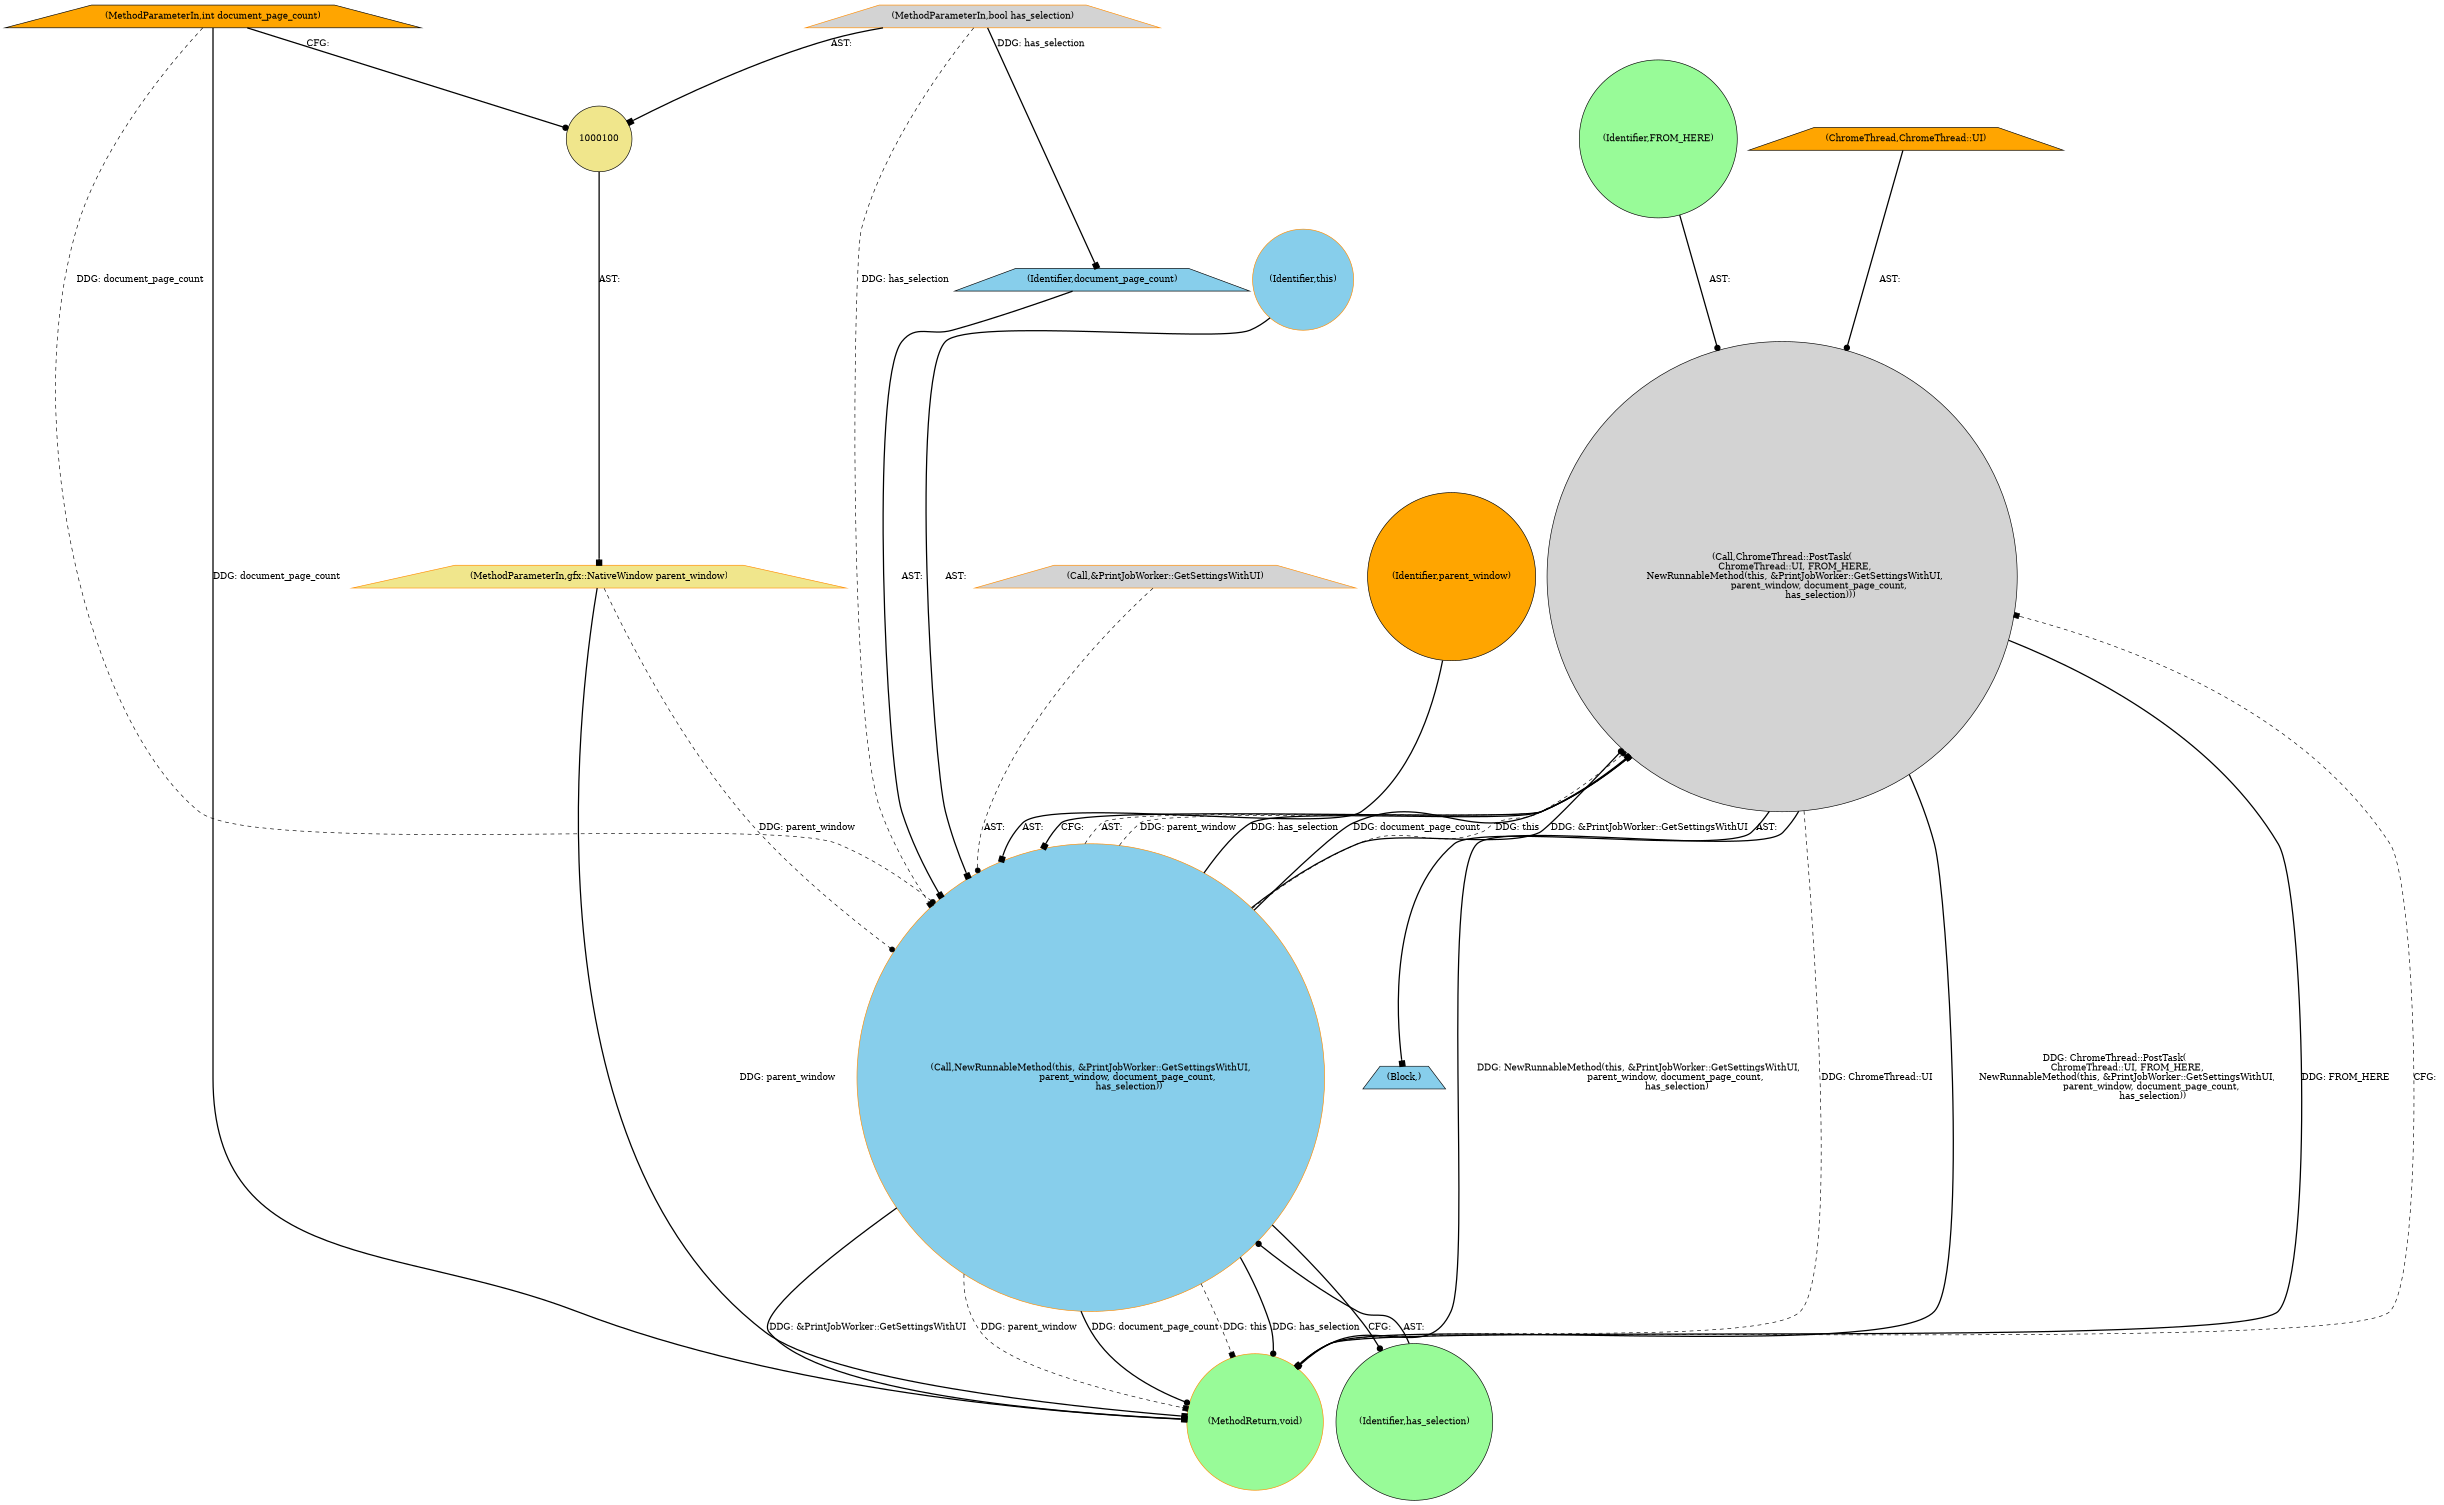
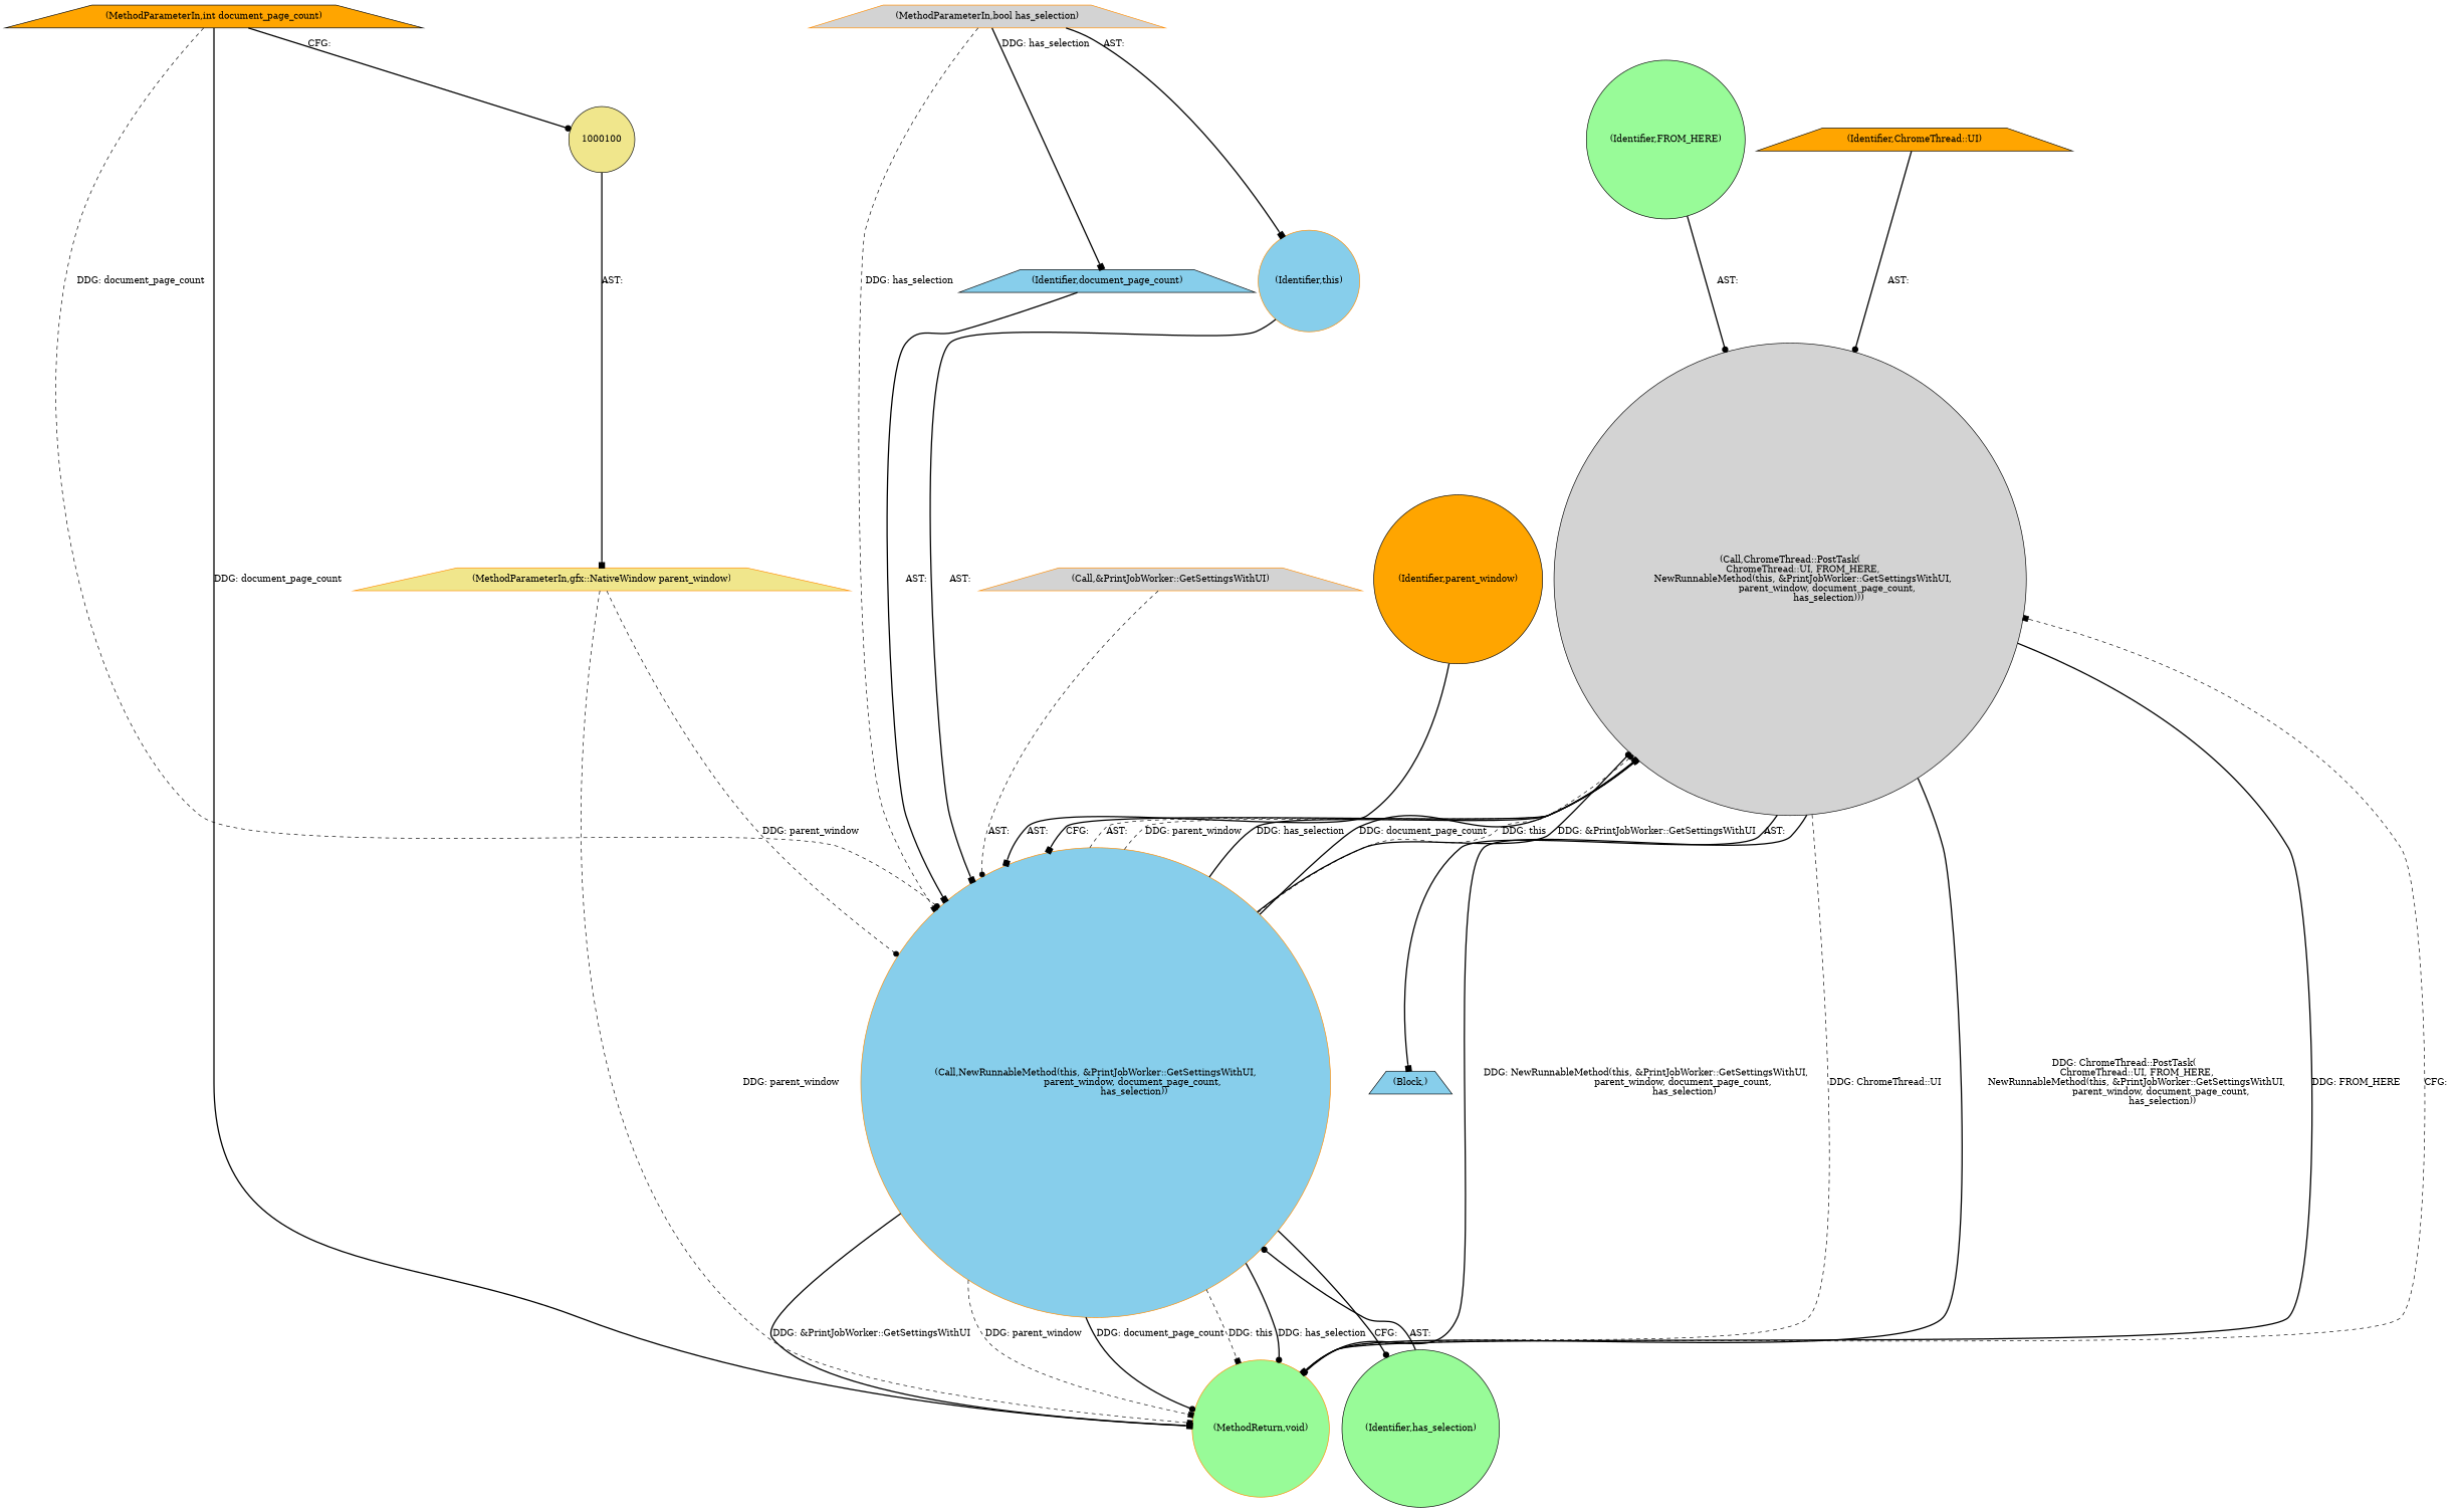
  digraph {
    node [color=black fillcolor=skyblue shape=circle style=filled]
    edge [arrowhead=dot style=bold]
    n1 [fillcolor=lightgrey label="(Call,ChromeThread::PostTask(\n         ChromeThread::UI, FROM_HERE,\n         NewRunnableMethod(this, &PrintJobWorker::GetSettingsWithUI,\n                          parent_window, document_page_count,\n                           has_selection)))"]
    n2 [color=darkorange label="(Call,NewRunnableMethod(this, &PrintJobWorker::GetSettingsWithUI,\n                          parent_window, document_page_count,\n                           has_selection))"]
    n3 [label="(Block,)" shape=trapezium]
    n4 [color=darkorange fillcolor=palegreen label="(MethodReturn,void)"]
    n5 [fillcolor=palegreen label="(Identifier,has_selection)"]
    n6 [color=darkorange fillcolor=khaki label="(MethodParameterIn,gfx::NativeWindow parent_window)" shape=trapezium]
    1000100 [fillcolor=khaki]
    n8 [fillcolor=orange label="(MethodParameterIn,int document_page_count)" shape=trapezium]
    n9 [color=darkorange fillcolor=lightgrey label="(MethodParameterIn,bool has_selection)" shape=trapezium]
    n10 [label="(Identifier,document_page_count)" shape=trapezium]
    n11 [color=darkorange label="(Identifier,this)"]
    n12 [color=darkorange fillcolor=lightgrey label="(Call,&PrintJobWorker::GetSettingsWithUI)" shape=trapezium]
    n13 [fillcolor=palegreen label="(Identifier,FROM_HERE)"]
-   n14 [fillcolor=orange label="(ChromeThread,ChromeThread::UI)" shape=trapezium]
+   n14 [fillcolor=orange label="(Identifier,ChromeThread::UI)" shape=trapezium]
    n15 [fillcolor=orange label="(Identifier,parent_window)"]
    n1 -> n2 [arrowhead=box label="CFG: "]
    n1 -> n3 [arrowhead=box label="AST: "]
    n1 -> n4 [label="DDG: NewRunnableMethod(this, &PrintJobWorker::GetSettingsWithUI,\n                          parent_window, document_page_count,\n                           has_selection)"]
    n1 -> n4 [label="DDG: ChromeThread::UI" style=dashed]
    n1 -> n4 [arrowhead=box label="DDG: ChromeThread::PostTask(\n         ChromeThread::UI, FROM_HERE,\n         NewRunnableMethod(this, &PrintJobWorker::GetSettingsWithUI,\n                          parent_window, document_page_count,\n                           has_selection))"]
    n1 -> n4 [label="DDG: FROM_HERE"]
    n2 -> n1 [label="AST: " style=dashed]
    n2 -> n1 [label="DDG: parent_window" style=dashed]
    n2 -> n1 [arrowhead=box label="DDG: has_selection"]
    n2 -> n1 [label="DDG: document_page_count"]
    n2 -> n1 [label="DDG: this" style=dashed]
    n2 -> n1 [label="DDG: &PrintJobWorker::GetSettingsWithUI"]
    n2 -> n4 [arrowhead=box label="DDG: &PrintJobWorker::GetSettingsWithUI"]
    n2 -> n4 [arrowhead=box label="DDG: parent_window" style=dashed]
    n2 -> n4 [label="DDG: document_page_count"]
    n2 -> n4 [arrowhead=box label="DDG: this" style=dashed]
    n2 -> n4 [label="DDG: has_selection"]
    n2 -> n5 [label="CFG: "]
    n4 -> n1 [arrowhead=box label="CFG: " style=dashed]
    n5 -> n2 [label="AST: "]
    n6 -> n2 [label="DDG: parent_window" style=dashed]
-   n6 -> n4 [arrowhead=box label="DDG: parent_window"]
+   n6 -> n4 [arrowhead=box label="DDG: parent_window" style=dashed]
    1000100 -> n6 [arrowhead=box label="AST: "]
    n8 -> n2 [label="DDG: document_page_count" style=dashed]
    n8 -> n4 [arrowhead=box label="DDG: document_page_count"]
    n8 -> 1000100 [label="CFG: "]
    n9 -> n2 [arrowhead=box label="DDG: has_selection" style=dashed]
-   n9 -> 1000100 [arrowhead=box label="AST: "]
+   n9 -> n11 [arrowhead=box label="AST: "]
    n9 -> n10 [arrowhead=box label="DDG: has_selection"]
    n10 -> n2 [arrowhead=box label="AST: "]
    n11 -> n2 [arrowhead=box label="AST: "]
    n12 -> n2 [label="AST: " style=dashed]
    n13 -> n1 [label="AST: "]
    n14 -> n1 [label="AST: "]
    n15 -> n2 [arrowhead=box label="AST: "]
  }
